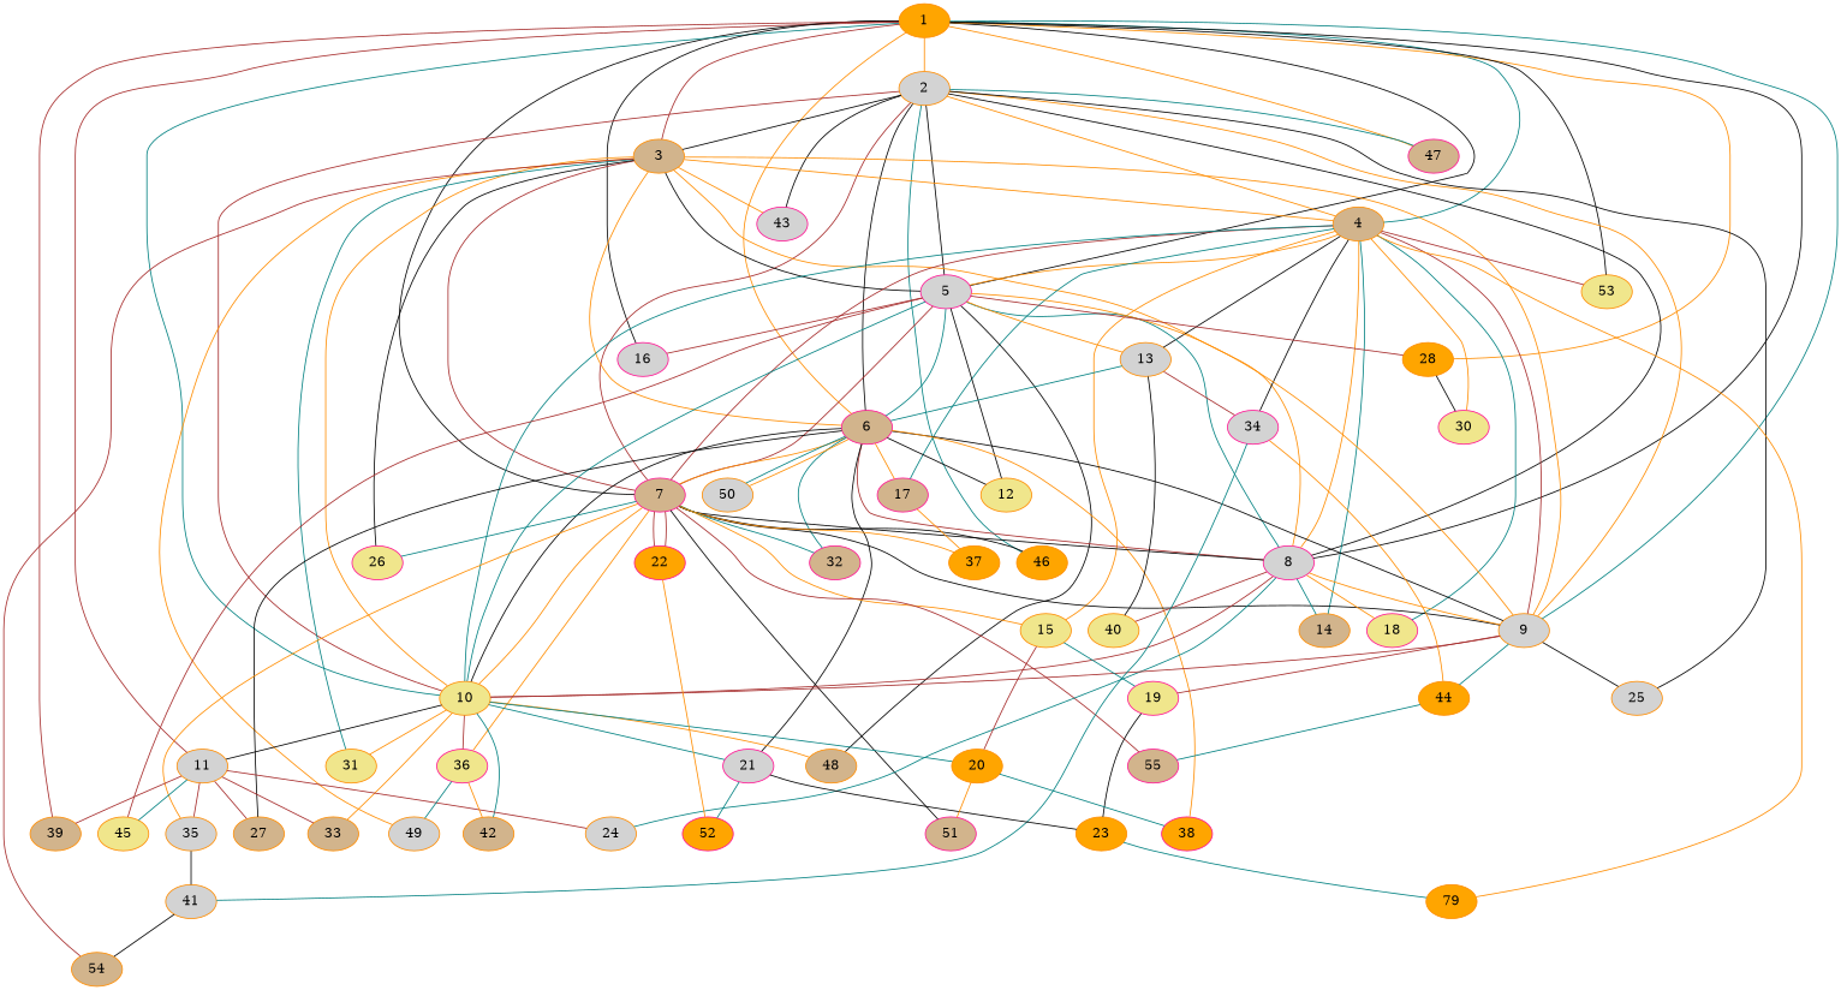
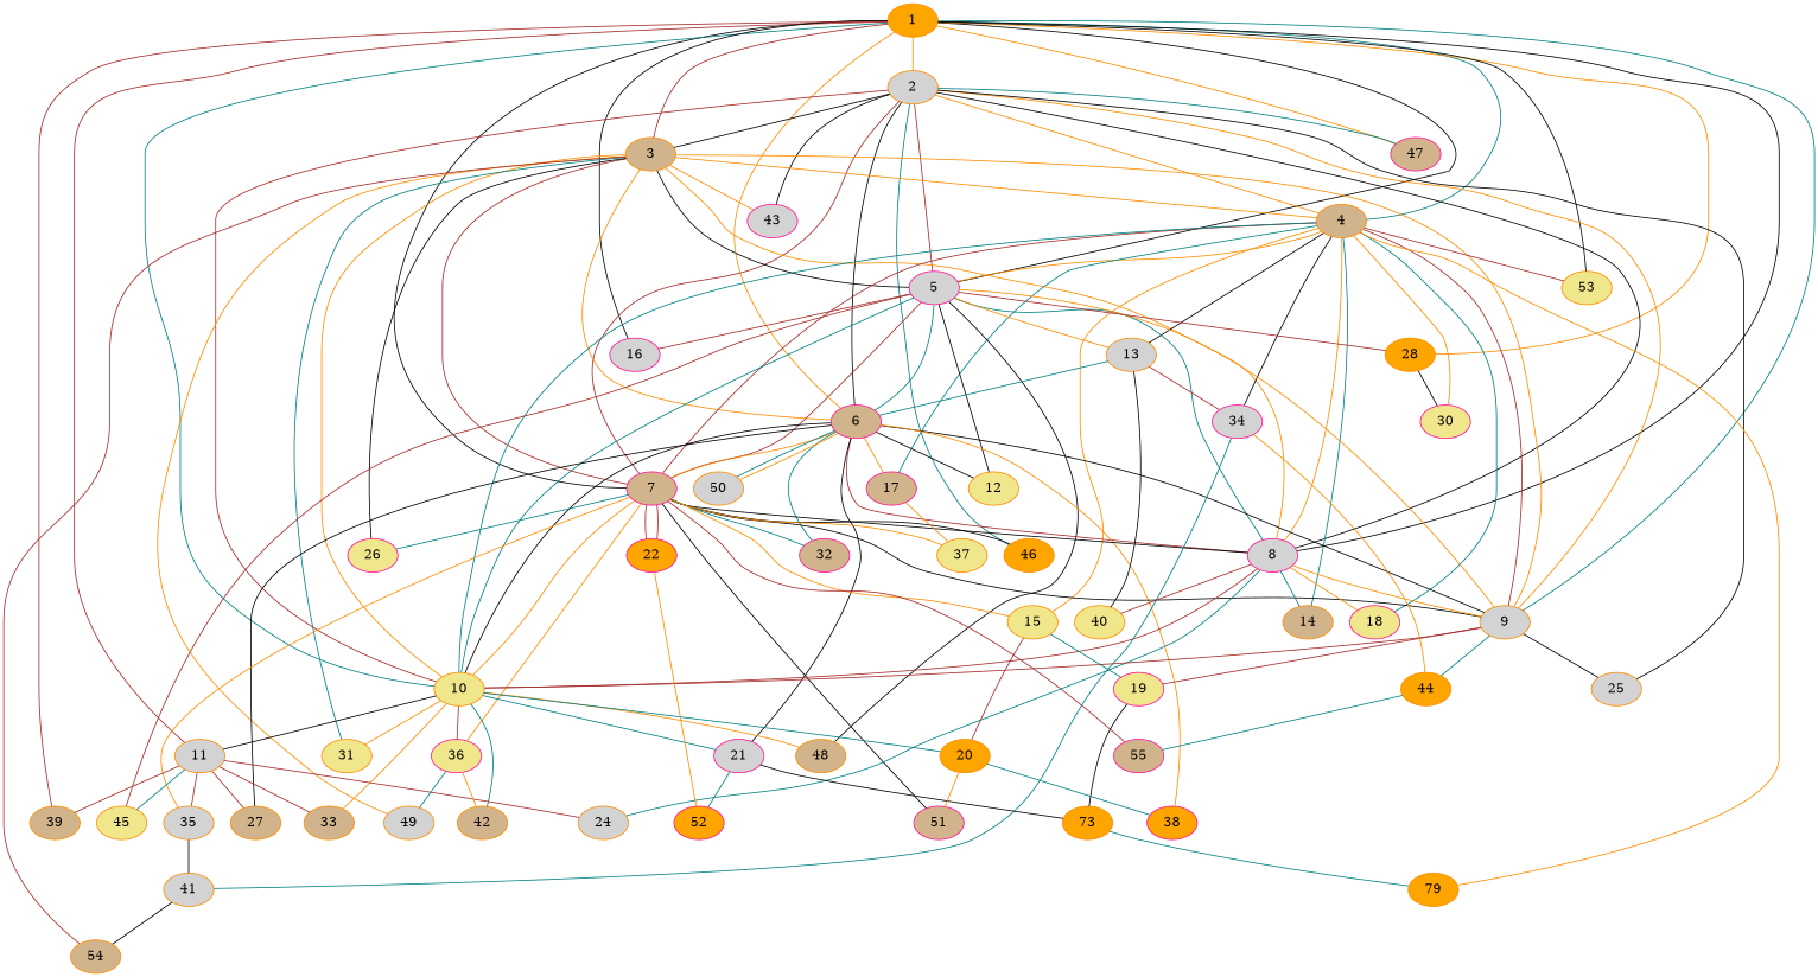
  graph {
    node [color=darkorange fillcolor=lightgrey style=filled]
    edge [color=darkorange]
    1 [fillcolor=orange]
    2
    3 [fillcolor=tan]
    4 [fillcolor=tan]
    5 [color=deeppink]
    6 [color=deeppink fillcolor=tan]
    7 [color=deeppink fillcolor=tan]
    8 [color=deeppink]
    9
    10 [fillcolor=khaki]
    11
    16 [color=deeppink]
    28 [fillcolor=orange]
    39 [fillcolor=tan]
    47 [color=deeppink fillcolor=tan]
    53 [fillcolor=khaki]
    25
    43 [color=deeppink]
    46 [fillcolor=orange]
    26 [color=deeppink fillcolor=khaki]
    31 [fillcolor=khaki]
    49
    54 [fillcolor=tan]
    13
    14 [fillcolor=tan]
    15 [fillcolor=khaki]
    17 [color=deeppink fillcolor=tan]
    18 [color=deeppink fillcolor=khaki]
    n29 [fillcolor=orange label=79]
    30 [color=deeppink fillcolor=khaki]
    34 [color=deeppink]
    12 [fillcolor=khaki]
    45 [fillcolor=khaki]
    48 [fillcolor=tan]
    21 [color=deeppink]
    27 [fillcolor=tan]
    32 [color=deeppink fillcolor=tan]
    38 [color=deeppink fillcolor=orange]
    50
    22 [color=deeppink fillcolor=orange]
    35
    36 [color=deeppink fillcolor=khaki]
-   37 [fillcolor=orange]
+   37 [fillcolor=khaki]
    51 [color=deeppink fillcolor=tan]
    55 [color=deeppink fillcolor=tan]
    24
    40 [fillcolor=khaki]
    19 [color=deeppink fillcolor=khaki]
    44 [fillcolor=orange]
    20 [fillcolor=orange]
    33 [fillcolor=tan]
    42 [fillcolor=tan]
    41
-   23 [fillcolor=orange]
+   23 [fillcolor=orange label=73]
    52 [color=deeppink fillcolor=orange]
    1 -- 2
    1 -- 3 [color=brown]
    1 -- 4 [color=teal]
    1 -- 5 [color=black]
    1 -- 6
    1 -- 7 [color=black]
    1 -- 8 [color=black]
    1 -- 9 [color=teal]
    1 -- 10 [color=teal]
    1 -- 11 [color=brown]
    1 -- 16 [color=black]
    1 -- 28
    1 -- 39 [color=brown]
    1 -- 47
    1 -- 53 [color=black]
    2 -- 3 [color=black]
    2 -- 4
-   2 -- 5 [color=black]
+   2 -- 5 [color=brown]
    2 -- 6 [color=black]
    2 -- 7 [color=brown]
    2 -- 8 [color=black]
    2 -- 9
    2 -- 10 [color=brown]
    2 -- 47 [color=teal]
    2 -- 25 [color=black]
    2 -- 43 [color=black]
    2 -- 46 [color=teal]
    3 -- 4
    3 -- 5 [color=black]
    3 -- 6
    3 -- 7 [color=brown]
    3 -- 8
    3 -- 9
    3 -- 10
    3 -- 43
    3 -- 26 [color=black]
    3 -- 31 [color=teal]
    3 -- 49
    3 -- 54 [color=brown]
    4 -- 5
    4 -- 7 [color=brown]
    4 -- 8
    4 -- 9 [color=brown]
    4 -- 10 [color=teal]
    4 -- 53 [color=brown]
    4 -- 13 [color=black]
    4 -- 14 [color=teal]
    4 -- 15
    4 -- 17 [color=teal]
    4 -- 18 [color=teal]
    4 -- n29
    4 -- 30
    4 -- 34 [color=black]
    5 -- 6 [color=teal]
    5 -- 7 [color=brown]
    5 -- 8 [color=teal]
    5 -- 9
    5 -- 10 [color=teal]
    5 -- 16 [color=brown]
    5 -- 28 [color=brown]
    5 -- 13
    5 -- 12 [color=black]
    5 -- 45 [color=brown]
    5 -- 48 [color=black]
    6 -- 7
    6 -- 8 [color=brown]
    6 -- 9 [color=black]
    6 -- 10 [color=black]
    6 -- 17
    6 -- 12 [color=black]
    6 -- 21 [color=black]
    6 -- 27 [color=black]
    6 -- 32 [color=teal]
    6 -- 38
    6 -- 50 [color=teal]
    6 -- 50
    7 -- 8 [color=black]
    7 -- 9 [color=black]
    7 -- 10
    7 -- 46 [color=black]
    7 -- 26 [color=teal]
    7 -- 15
    7 -- 32 [color=teal]
    7 -- 22 [color=brown]
    7 -- 22 [color=brown]
    7 -- 35
    7 -- 36
    7 -- 37
    7 -- 51 [color=black]
    7 -- 55 [color=brown]
    8 -- 9
    8 -- 10 [color=brown]
    8 -- 14 [color=teal]
    8 -- 18
    8 -- 24 [color=teal]
    8 -- 40 [color=brown]
    9 -- 10 [color=brown]
    9 -- 25 [color=black]
    9 -- 19 [color=brown]
    9 -- 44 [color=teal]
    10 -- 11 [color=black]
    10 -- 31
    10 -- 48
    10 -- 21 [color=teal]
    10 -- 36 [color=brown]
    10 -- 20 [color=teal]
    10 -- 33
    10 -- 42 [color=teal]
    11 -- 39 [color=brown]
    11 -- 45 [color=teal]
    11 -- 27 [color=brown]
    11 -- 35 [color=brown]
    11 -- 24 [color=brown]
    11 -- 33 [color=brown]
    28 -- 30 [color=black]
    13 -- 6 [color=teal]
    13 -- 34 [color=brown]
    13 -- 40 [color=black]
    15 -- 19 [color=teal]
    15 -- 20 [color=brown]
    17 -- 37
    34 -- 44
    34 -- 41 [color=teal]
    21 -- 23 [color=black]
    21 -- 52 [color=teal]
    22 -- 52
    35 -- 41 [color=black]
    36 -- 49 [color=teal]
    36 -- 42
    19 -- 23 [color=black]
    44 -- 55 [color=teal]
    20 -- 38 [color=teal]
    20 -- 51
    41 -- 54 [color=black]
    23 -- n29 [color=teal]
  }
